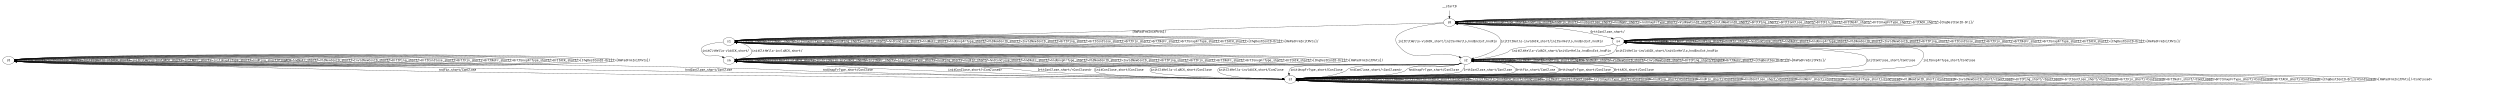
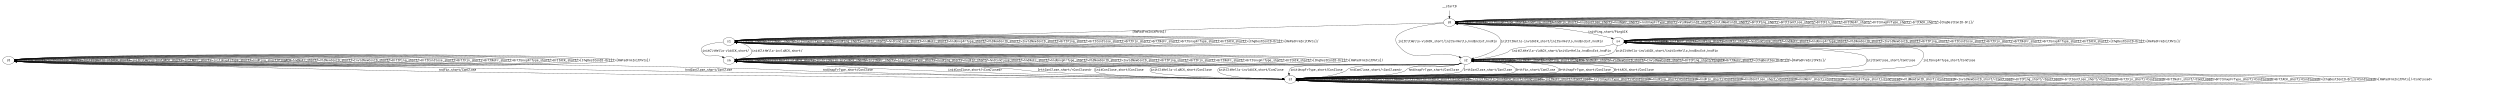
  digraph {
    fontname="JetBrains Mono"
    node [fontname="JetBrains Mono"]
    edge [fontname="JetBrains Mono"]
    n1 [label=s0]
    n2 [label=s1]
    n3 [label=s2]
    n4 [label=s4]
    n5 [label=s6]
    n6 [label=s3]
    n7 [label=s5]
    __start0 [shape=none]
    n1 -> n1 [label="initNoFr_short/ "]
    n1 -> n1 [label="initUnxpFrType_short/ "]
    n1 -> n1 [label="hndPing_short/ "]
    n1 -> n1 [label="hndFin_short/ "]
    n1 -> n1 [label="hndConClose_short/ "]
    n1 -> n1 [label="hndNoFr_short/ "]
    n1 -> n1 [label="hndUnxpFrType_short/ "]
    n1 -> n1 [label="VldNewConID_short/ "]
    n1 -> n1 [label="InvldNewConID_short/ "]
    n1 -> n1 [label="0rttPing_short/ "]
    n1 -> n1 [label="0rttConClose_short/ "]
    n1 -> n1 [label="0rttFin_short/ "]
    n1 -> n1 [label="0rttNoFr_short/ "]
    n1 -> n1 [label="0rttUnxpFrType_short/ "]
    n1 -> n1 [label="0rttACK_short/ "]
    n1 -> n1 [label="[ChgDestConID-Ori]/ "]
    n1 -> n2 [label="[RmPadFrmInitPkts]/ "]
    n1 -> n3 [label="initCltHello-vldACK_short/initSvrHello,hndEncExt,hndFin "]
    n1 -> n3 [label="initCltHello-invldACK_short/initSvrHello,hndEncExt,hndFin "]
-   n1 -> n4 [label="0rttConClose_short/ "]
+   n1 -> n4 [label="initPing_short/PingACK "]
    n2 -> n2 [label="initPing_short/ "]
    n2 -> n2 [label="initNoFr_short/ "]
    n2 -> n2 [label="initUnxpFrType_short/ "]
    n2 -> n2 [label="hndPing_short/ "]
    n2 -> n2 [label="hndFin_short/ "]
    n2 -> n2 [label="hndConClose_short/ "]
    n2 -> n2 [label="hndNoFr_short/ "]
    n2 -> n2 [label="hndUnxpFrType_short/ "]
    n2 -> n2 [label="VldNewConID_short/ "]
    n2 -> n2 [label="InvldNewConID_short/ "]
    n2 -> n2 [label="0rttPing_short/ "]
    n2 -> n2 [label="0rttConClose_short/ "]
    n2 -> n2 [label="0rttFin_short/ "]
    n2 -> n2 [label="0rttNoFr_short/ "]
    n2 -> n2 [label="0rttUnxpFrType_short/ "]
    n2 -> n2 [label="0rttACK_short/ "]
    n2 -> n2 [label="[ChgDestConID-Ori]/ "]
    n2 -> n2 [label="[RmPadFrmInitPkts]/ "]
    n2 -> n5 [label="initCltHello-vldACK_short/ "]
    n2 -> n5 [label="initCltHello-invldACK_short/ "]
    n3 -> n3 [label="initPing_short/PingACK "]
    n3 -> n3 [label="initNoFr_short/ "]
    n3 -> n3 [label="hndPing_short/PingACK "]
    n3 -> n3 [label="hndNoFr_short/ "]
    n3 -> n3 [label="VldNewConID_short/ "]
    n3 -> n3 [label="InvldNewConID_short/ "]
    n3 -> n3 [label="0rttPing_short/PingACK "]
    n3 -> n3 [label="0rttNoFr_short/ "]
    n3 -> n3 [label="[ChgDestConID-Ori]/ "]
    n3 -> n3 [label="[RmPadFrmInitPkts]/ "]
    n3 -> n6 [label="initConClose_short/ConClose "]
    n3 -> n6 [label="initCltHello-vldACK_short/ConClose "]
    n3 -> n6 [label="initCltHello-invldACK_short/ConClose "]
    n3 -> n6 [label="initUnxpFrType_short/ConClose "]
    n3 -> n6 [label="hndConClose_short/<ConClosed> "]
    n3 -> n6 [label="hndUnxpFrType_short/ConClose "]
    n3 -> n6 [label="0rttConClose_short/ConClose "]
    n3 -> n6 [label="0rttFin_short/ConClose "]
    n3 -> n6 [label="0rttUnxpFrType_short/ConClose "]
    n3 -> n6 [label="0rttACK_short/ConClose "]
    n4 -> n3 [label="initCltHello-vldACK_short/initSvrHello,hndEncExt,hndFin "]
    n4 -> n3 [label="initCltHello-invldACK_short/initSvrHello,hndEncExt,hndFin "]
    n4 -> n4 [label="initPing_short/PingACK "]
    n4 -> n4 [label="initNoFr_short/ "]
    n4 -> n4 [label="hndPing_short/ "]
    n4 -> n4 [label="hndFin_short/ "]
    n4 -> n4 [label="hndConClose_short/ "]
    n4 -> n4 [label="hndNoFr_short/ "]
    n4 -> n4 [label="hndUnxpFrType_short/ "]
    n4 -> n4 [label="VldNewConID_short/ "]
    n4 -> n4 [label="InvldNewConID_short/ "]
    n4 -> n4 [label="0rttPing_short/ "]
    n4 -> n4 [label="0rttConClose_short/ "]
    n4 -> n4 [label="0rttFin_short/ "]
    n4 -> n4 [label="0rttNoFr_short/ "]
    n4 -> n4 [label="0rttUnxpFrType_short/ "]
    n4 -> n4 [label="0rttACK_short/ "]
    n4 -> n4 [label="[ChgDestConID-Ori]/ "]
    n4 -> n4 [label="[RmPadFrmInitPkts]/ "]
    n4 -> n6 [label="initConClose_short/ConClose "]
    n4 -> n6 [label="initUnxpFrType_short/ConClose "]
    n5 -> n5 [label="initPing_short/ "]
    n5 -> n5 [label="initCltHello-vldACK_short/ "]
    n5 -> n5 [label="initCltHello-invldACK_short/ "]
    n5 -> n5 [label="initNoFr_short/ "]
    n5 -> n5 [label="initUnxpFrType_short/ "]
    n5 -> n5 [label="hndPing_short/ "]
    n5 -> n5 [label="hndFin_short/ "]
    n5 -> n5 [label="hndConClose_short/ "]
    n5 -> n5 [label="hndNoFr_short/ "]
    n5 -> n5 [label="hndUnxpFrType_short/ "]
    n5 -> n5 [label="VldNewConID_short/ "]
    n5 -> n5 [label="InvldNewConID_short/ "]
    n5 -> n5 [label="0rttPing_short/ "]
    n5 -> n5 [label="0rttFin_short/ "]
    n5 -> n5 [label="0rttNoFr_short/ "]
    n5 -> n5 [label="0rttUnxpFrType_short/ "]
    n5 -> n5 [label="0rttACK_short/ "]
    n5 -> n5 [label="[ChgDestConID-Ori]/ "]
    n5 -> n5 [label="[RmPadFrmInitPkts]/ "]
    n5 -> n6 [label="initConClose_short/<ConClosed> "]
    n5 -> n6 [label="0rttConClose_short/<ConClosed> "]
    n6 -> n6 [label="initPing_short/<ConClosed> "]
    n6 -> n6 [label="initConClose_short/<ConClosed> "]
    n6 -> n6 [label="initCltHello-vldACK_short/<ConClosed> "]
    n6 -> n6 [label="initCltHello-invldACK_short/<ConClosed> "]
    n6 -> n6 [label="initNoFr_short/<ConClosed> "]
    n6 -> n6 [label="initUnxpFrType_short/<ConClosed> "]
    n6 -> n6 [label="hndPing_short/<ConClosed> "]
    n6 -> n6 [label="hndFin_short/<ConClosed> "]
    n6 -> n6 [label="hndConClose_short/<ConClosed> "]
    n6 -> n6 [label="hndNoFr_short/<ConClosed> "]
    n6 -> n6 [label="hndUnxpFrType_short/<ConClosed> "]
    n6 -> n6 [label="VldNewConID_short/<ConClosed> "]
    n6 -> n6 [label="InvldNewConID_short/<ConClosed> "]
    n6 -> n6 [label="0rttPing_short/<ConClosed> "]
    n6 -> n6 [label="0rttConClose_short/<ConClosed> "]
    n6 -> n6 [label="0rttFin_short/<ConClosed> "]
    n6 -> n6 [label="0rttNoFr_short/<ConClosed> "]
    n6 -> n6 [label="0rttUnxpFrType_short/<ConClosed> "]
    n6 -> n6 [label="0rttACK_short/<ConClosed> "]
    n6 -> n6 [label="[ChgDestConID-Ori]/<ConClosed> "]
    n6 -> n6 [label="[RmPadFrmInitPkts]/<ConClosed> "]
    n7 -> n6 [label="hndFin_short/ConClose "]
    n7 -> n6 [label="hndConClose_short/ConClose "]
    n7 -> n6 [label="hndUnxpFrType_short/ConClose "]
    n7 -> n7 [label="initPing_short/ "]
    n7 -> n7 [label="initConClose_short/ "]
    n7 -> n7 [label="initCltHello-vldACK_short/ "]
    n7 -> n7 [label="initCltHello-invldACK_short/ "]
    n7 -> n7 [label="initNoFr_short/ "]
    n7 -> n7 [label="initUnxpFrType_short/ "]
    n7 -> n7 [label="hndPing_short/PingACK "]
    n7 -> n7 [label="hndNoFr_short/ "]
    n7 -> n7 [label="VldNewConID_short/ "]
    n7 -> n7 [label="InvldNewConID_short/ "]
    n7 -> n7 [label="0rttPing_short/ "]
    n7 -> n7 [label="0rttConClose_short/ "]
    n7 -> n7 [label="0rttFin_short/ "]
    n7 -> n7 [label="0rttNoFr_short/ "]
    n7 -> n7 [label="0rttUnxpFrType_short/ "]
    n7 -> n7 [label="0rttACK_short/ "]
    n7 -> n7 [label="[ChgDestConID-Ori]/ "]
    n7 -> n7 [label="[RmPadFrmInitPkts]/ "]
    __start0 -> n1
  }
